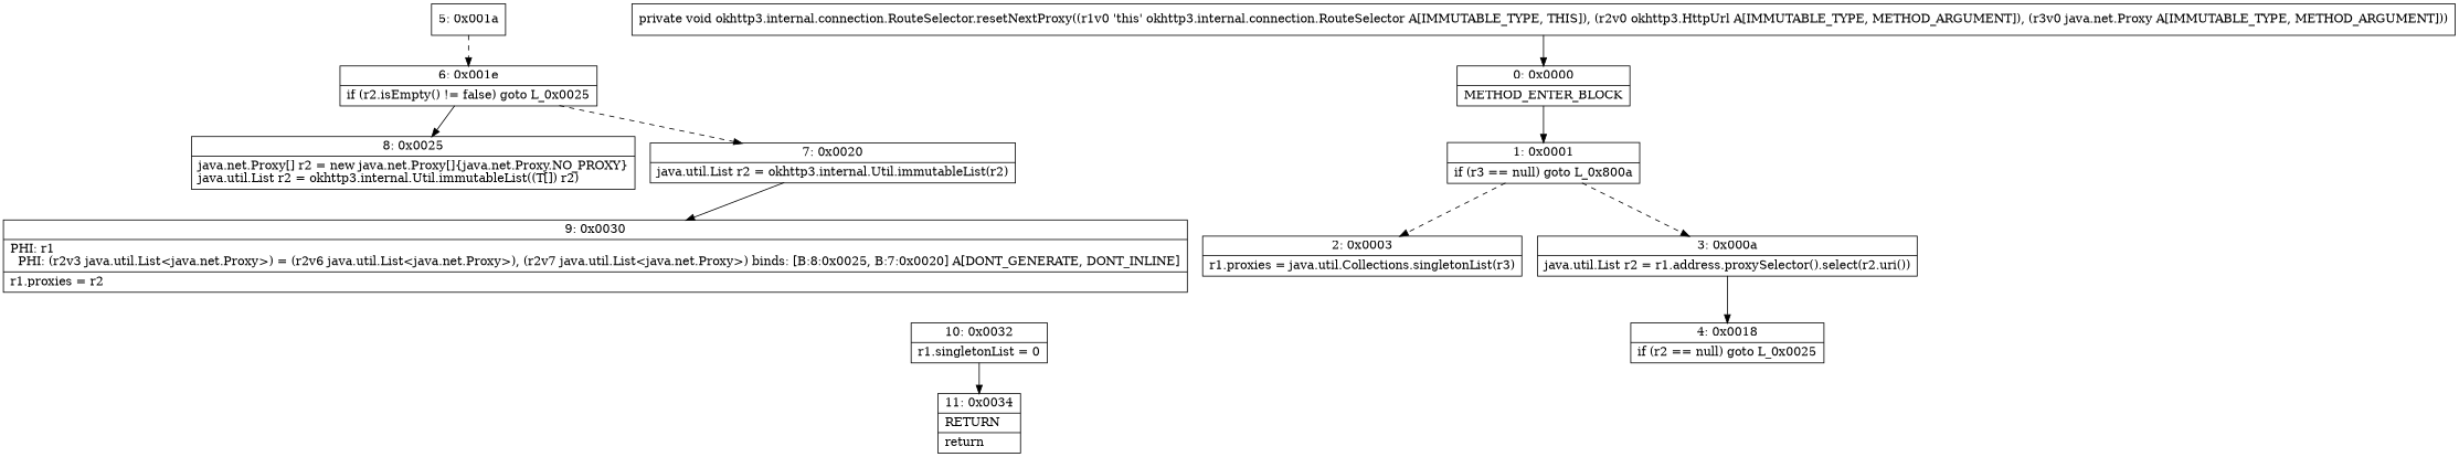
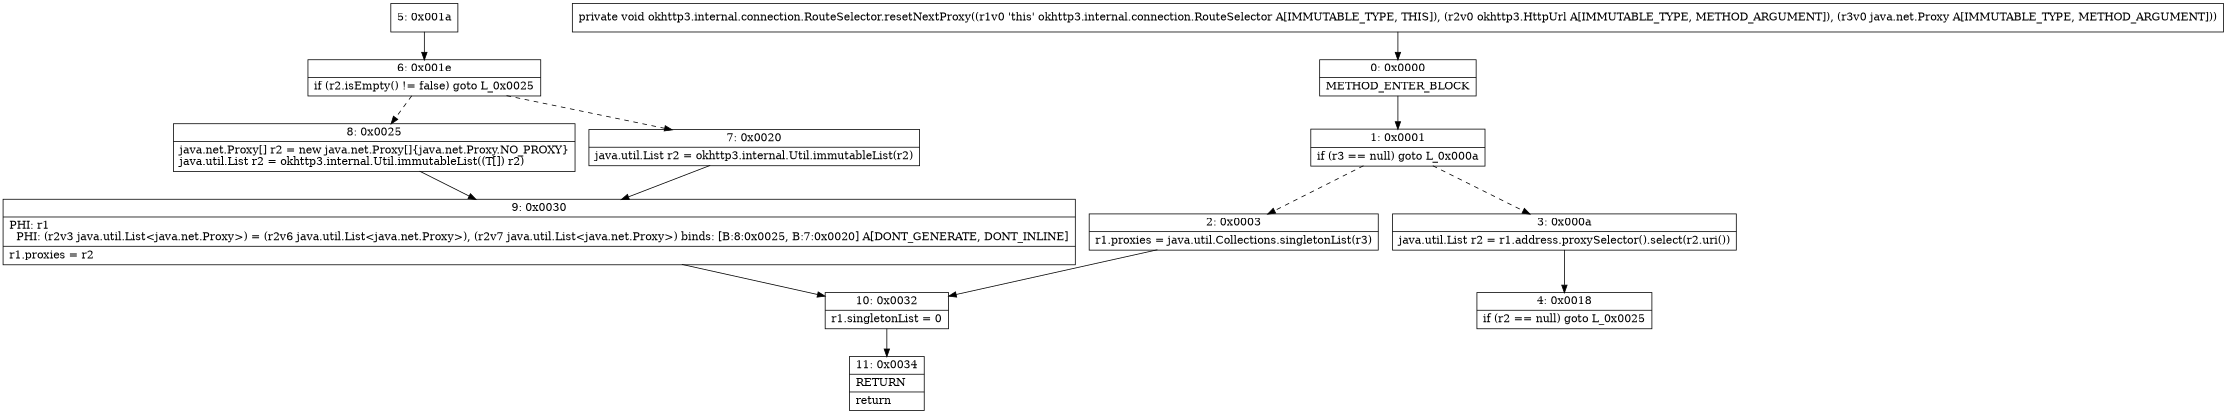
  digraph {
    node [shape=record]
    n1 [label="{0\:\ 0x0000|METHOD_ENTER_BLOCK\l}"]
-   n2 [label="{1\:\ 0x0001|if (r3 == null) goto L_0x800a\l}"]
+   n2 [label="{1\:\ 0x0001|if (r3 == null) goto L_0x000a\l}"]
    n3 [label="{2\:\ 0x0003|r1.proxies = java.util.Collections.singletonList(r3)\l}"]
    n4 [label="{3\:\ 0x000a|java.util.List r2 = r1.address.proxySelector().select(r2.uri())\l}"]
    n5 [label="{10\:\ 0x0032|r1.singletonList = 0\l}"]
    n6 [label="{4\:\ 0x0018|if (r2 == null) goto L_0x0025\l}"]
    n7 [label="{11\:\ 0x0034|RETURN\l|return\l}"]
    n8 [label="{5\:\ 0x001a}"]
    n9 [label="{6\:\ 0x001e|if (r2.isEmpty() != false) goto L_0x0025\l}"]
    n10 [label="{8\:\ 0x0025|java.net.Proxy[] r2 = new java.net.Proxy[]\{java.net.Proxy.NO_PROXY\}\ljava.util.List r2 = okhttp3.internal.Util.immutableList((T[]) r2)\l}"]
    n11 [label="{9\:\ 0x0030|PHI: r1 \l  PHI: (r2v3 java.util.List\<java.net.Proxy\>) = (r2v6 java.util.List\<java.net.Proxy\>), (r2v7 java.util.List\<java.net.Proxy\>) binds: [B:8:0x0025, B:7:0x0020] A[DONT_GENERATE, DONT_INLINE]\l|r1.proxies = r2\l}"]
    n12 [label="{7\:\ 0x0020|java.util.List r2 = okhttp3.internal.Util.immutableList(r2)\l}"]
    n13 [label="{private void okhttp3.internal.connection.RouteSelector.resetNextProxy((r1v0 'this' okhttp3.internal.connection.RouteSelector A[IMMUTABLE_TYPE, THIS]), (r2v0 okhttp3.HttpUrl A[IMMUTABLE_TYPE, METHOD_ARGUMENT]), (r3v0 java.net.Proxy A[IMMUTABLE_TYPE, METHOD_ARGUMENT])) }"]
    n1 -> n2
    n2 -> n3 [style=dashed]
    n2 -> n4 [style=dashed]
+   n3 -> n5
    n4 -> n6
    n5 -> n7
-   n8 -> n9 [style=dashed]
-   n9 -> n10
+   n8 -> n9
+   n9 -> n10 [style=dashed]
    n9 -> n12 [style=dashed]
+   n10 -> n11
+   n11 -> n5
    n12 -> n11
    n13 -> n1
  }
